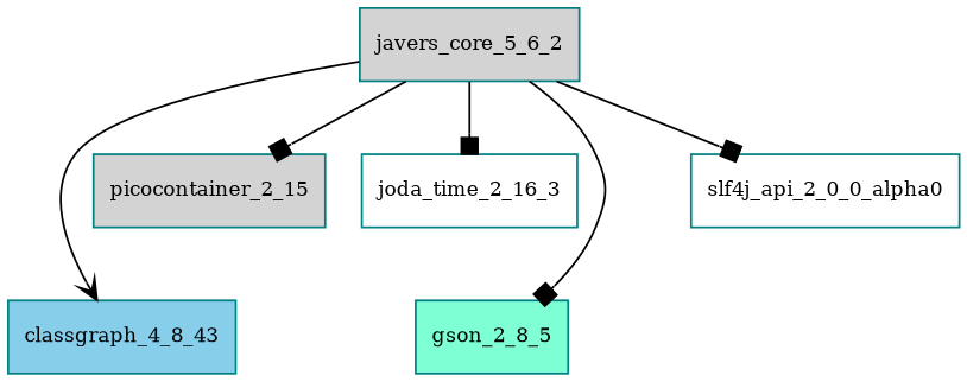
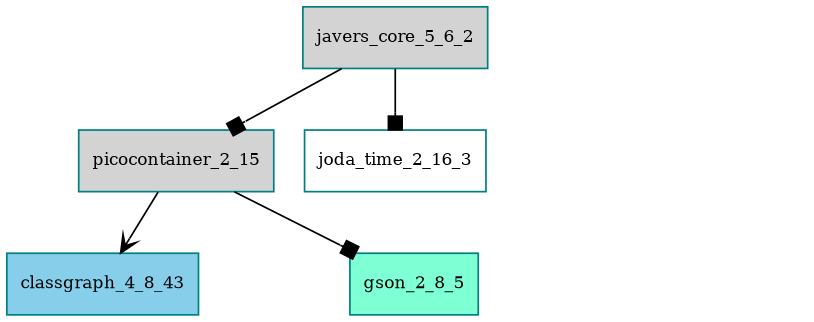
  digraph {
    node [color=teal fillcolor=lightgrey fontsize=10.0 shape=box style=filled]
    edge [arrowhead=box]
    classgraph_4_8_43 [fillcolor=skyblue]
    javers_core_5_6_2
    gson_2_8_5 [fillcolor=aquamarine]
    n4 [fillcolor=white label=joda_time_2_16_3]
    picocontainer_2_15
-   slf4j_api_2_0_0_alpha0 [fillcolor=white]
-   javers_core_5_6_2 -> classgraph_4_8_43 [arrowhead=vee]
-   javers_core_5_6_2 -> gson_2_8_5
+   picocontainer_2_15 -> classgraph_4_8_43 [arrowhead=vee]
+   picocontainer_2_15 -> gson_2_8_5
    javers_core_5_6_2 -> n4
    javers_core_5_6_2 -> picocontainer_2_15
-   javers_core_5_6_2 -> slf4j_api_2_0_0_alpha0
  }
